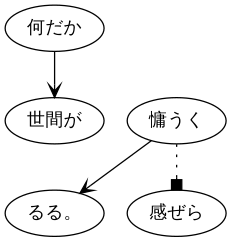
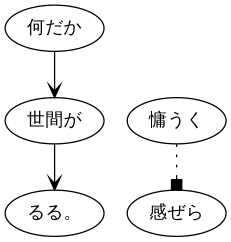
  digraph {
    fontname=Montserrat
    node [fontname=Montserrat]
    edge [arrowhead=vee fontname=Montserrat style=solid]
    n1 [label="何だか"]
    n2 [label="世間が"]
    n3 [label="るる。"]
    n4 [label="慵うく"]
    n5 [label="感ぜら"]
    n1 -> n2
-   n4 -> n3
+   n2 -> n3
    n4 -> n5 [arrowhead=box style=dotted]
  }
